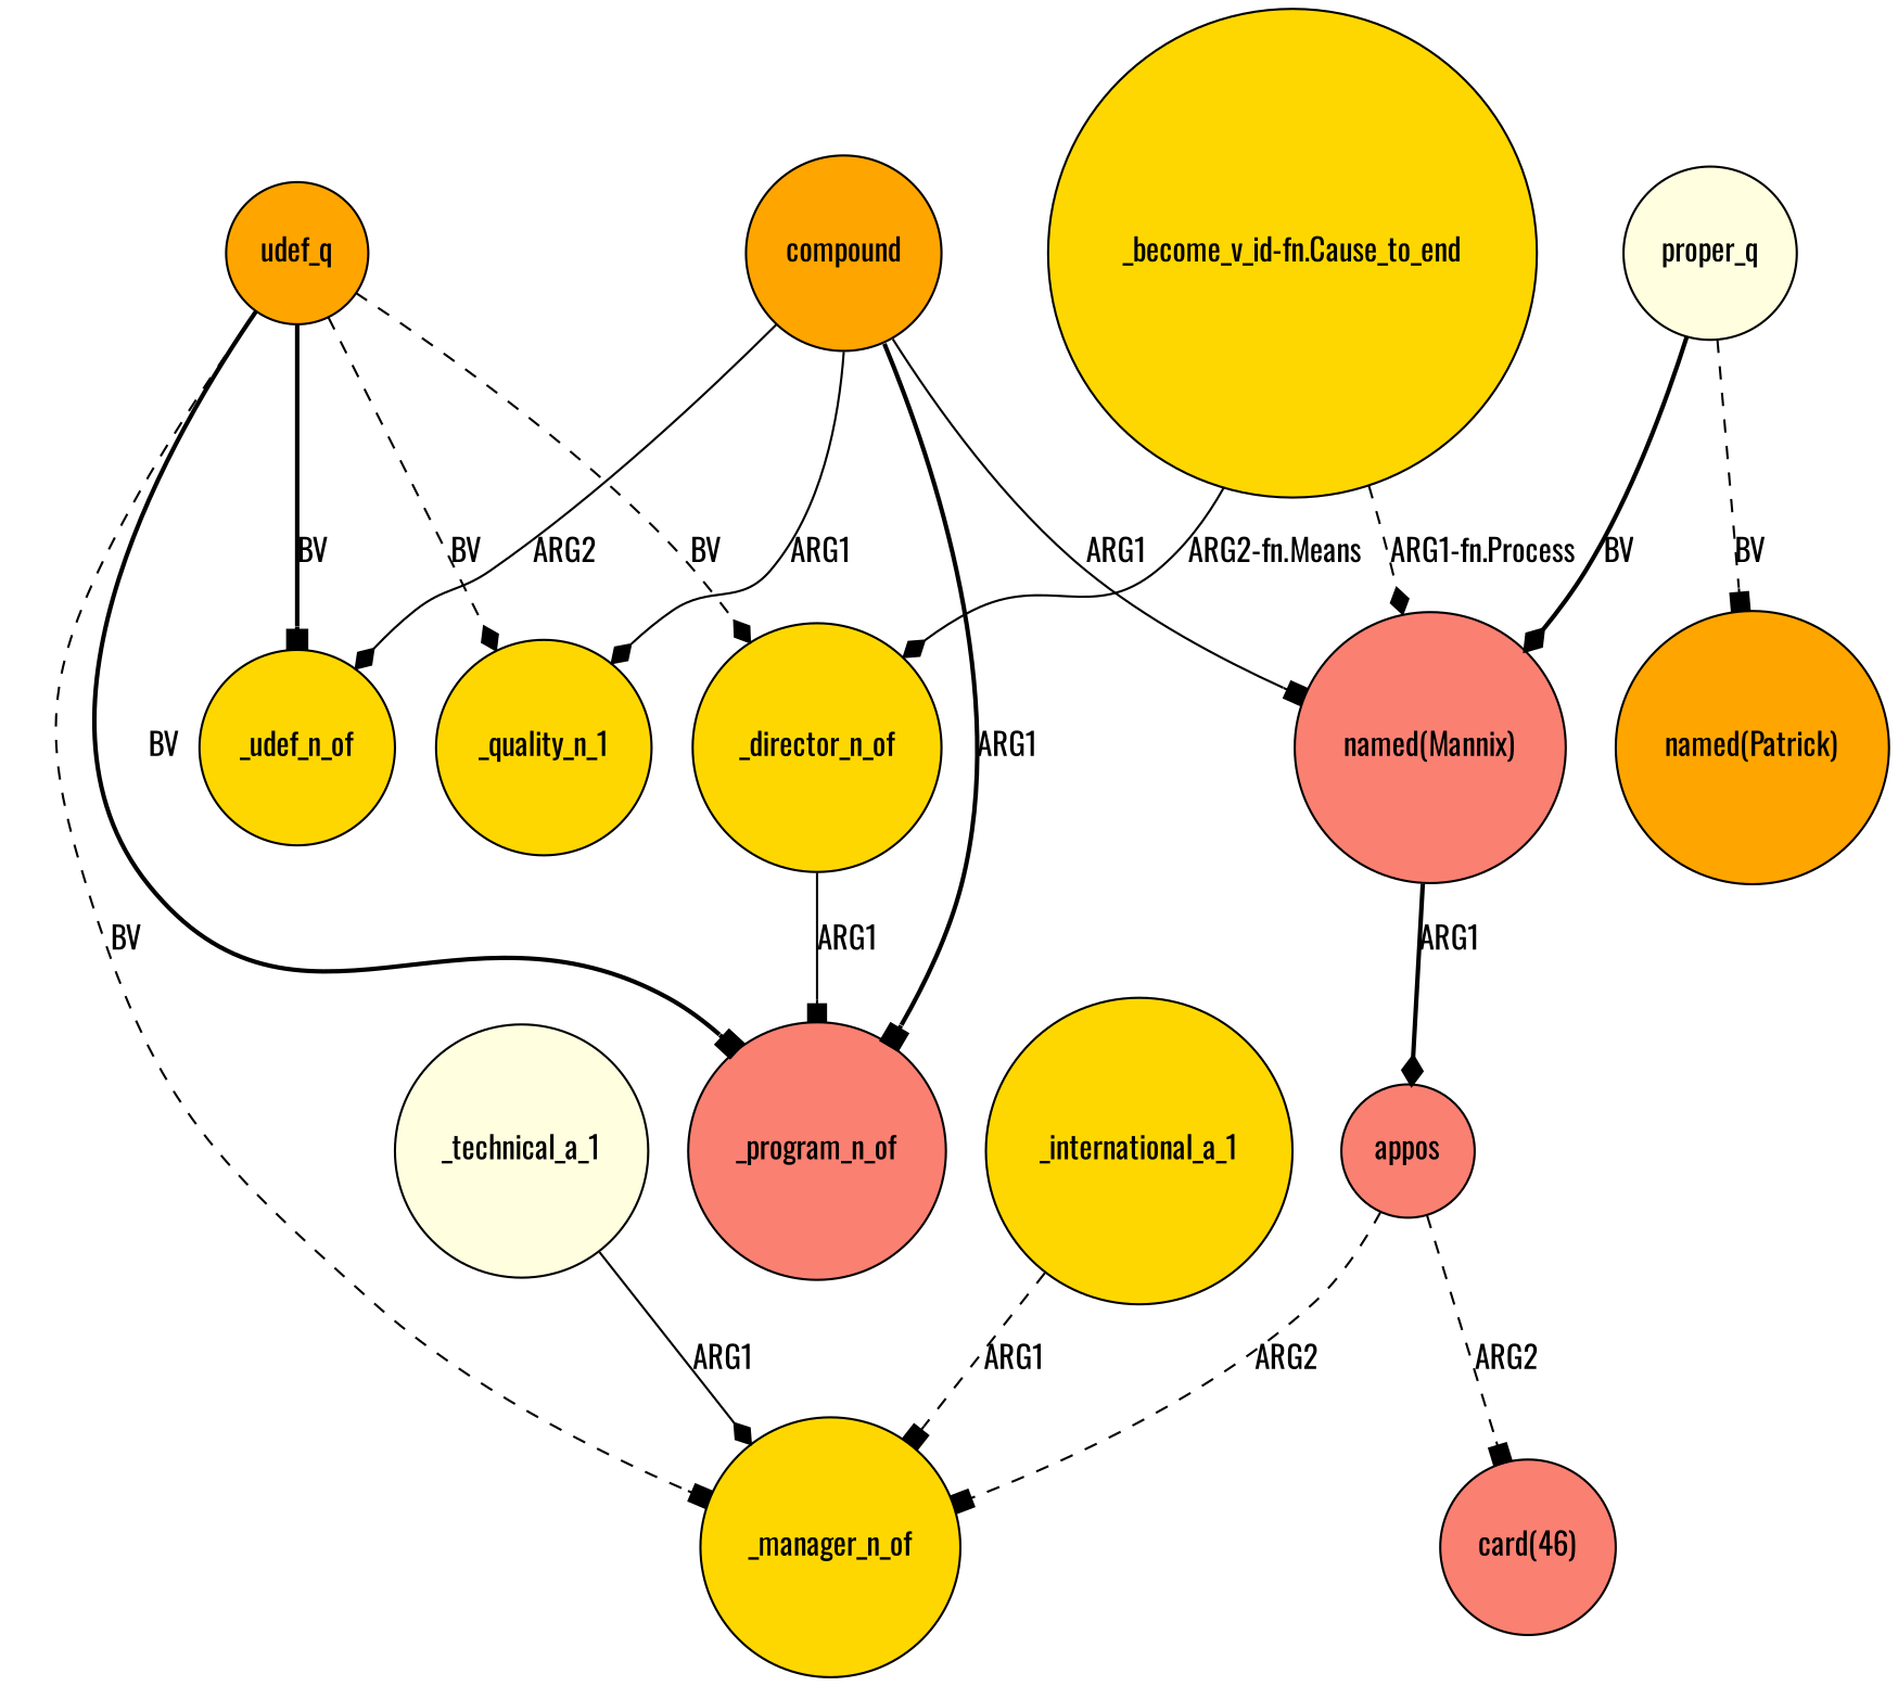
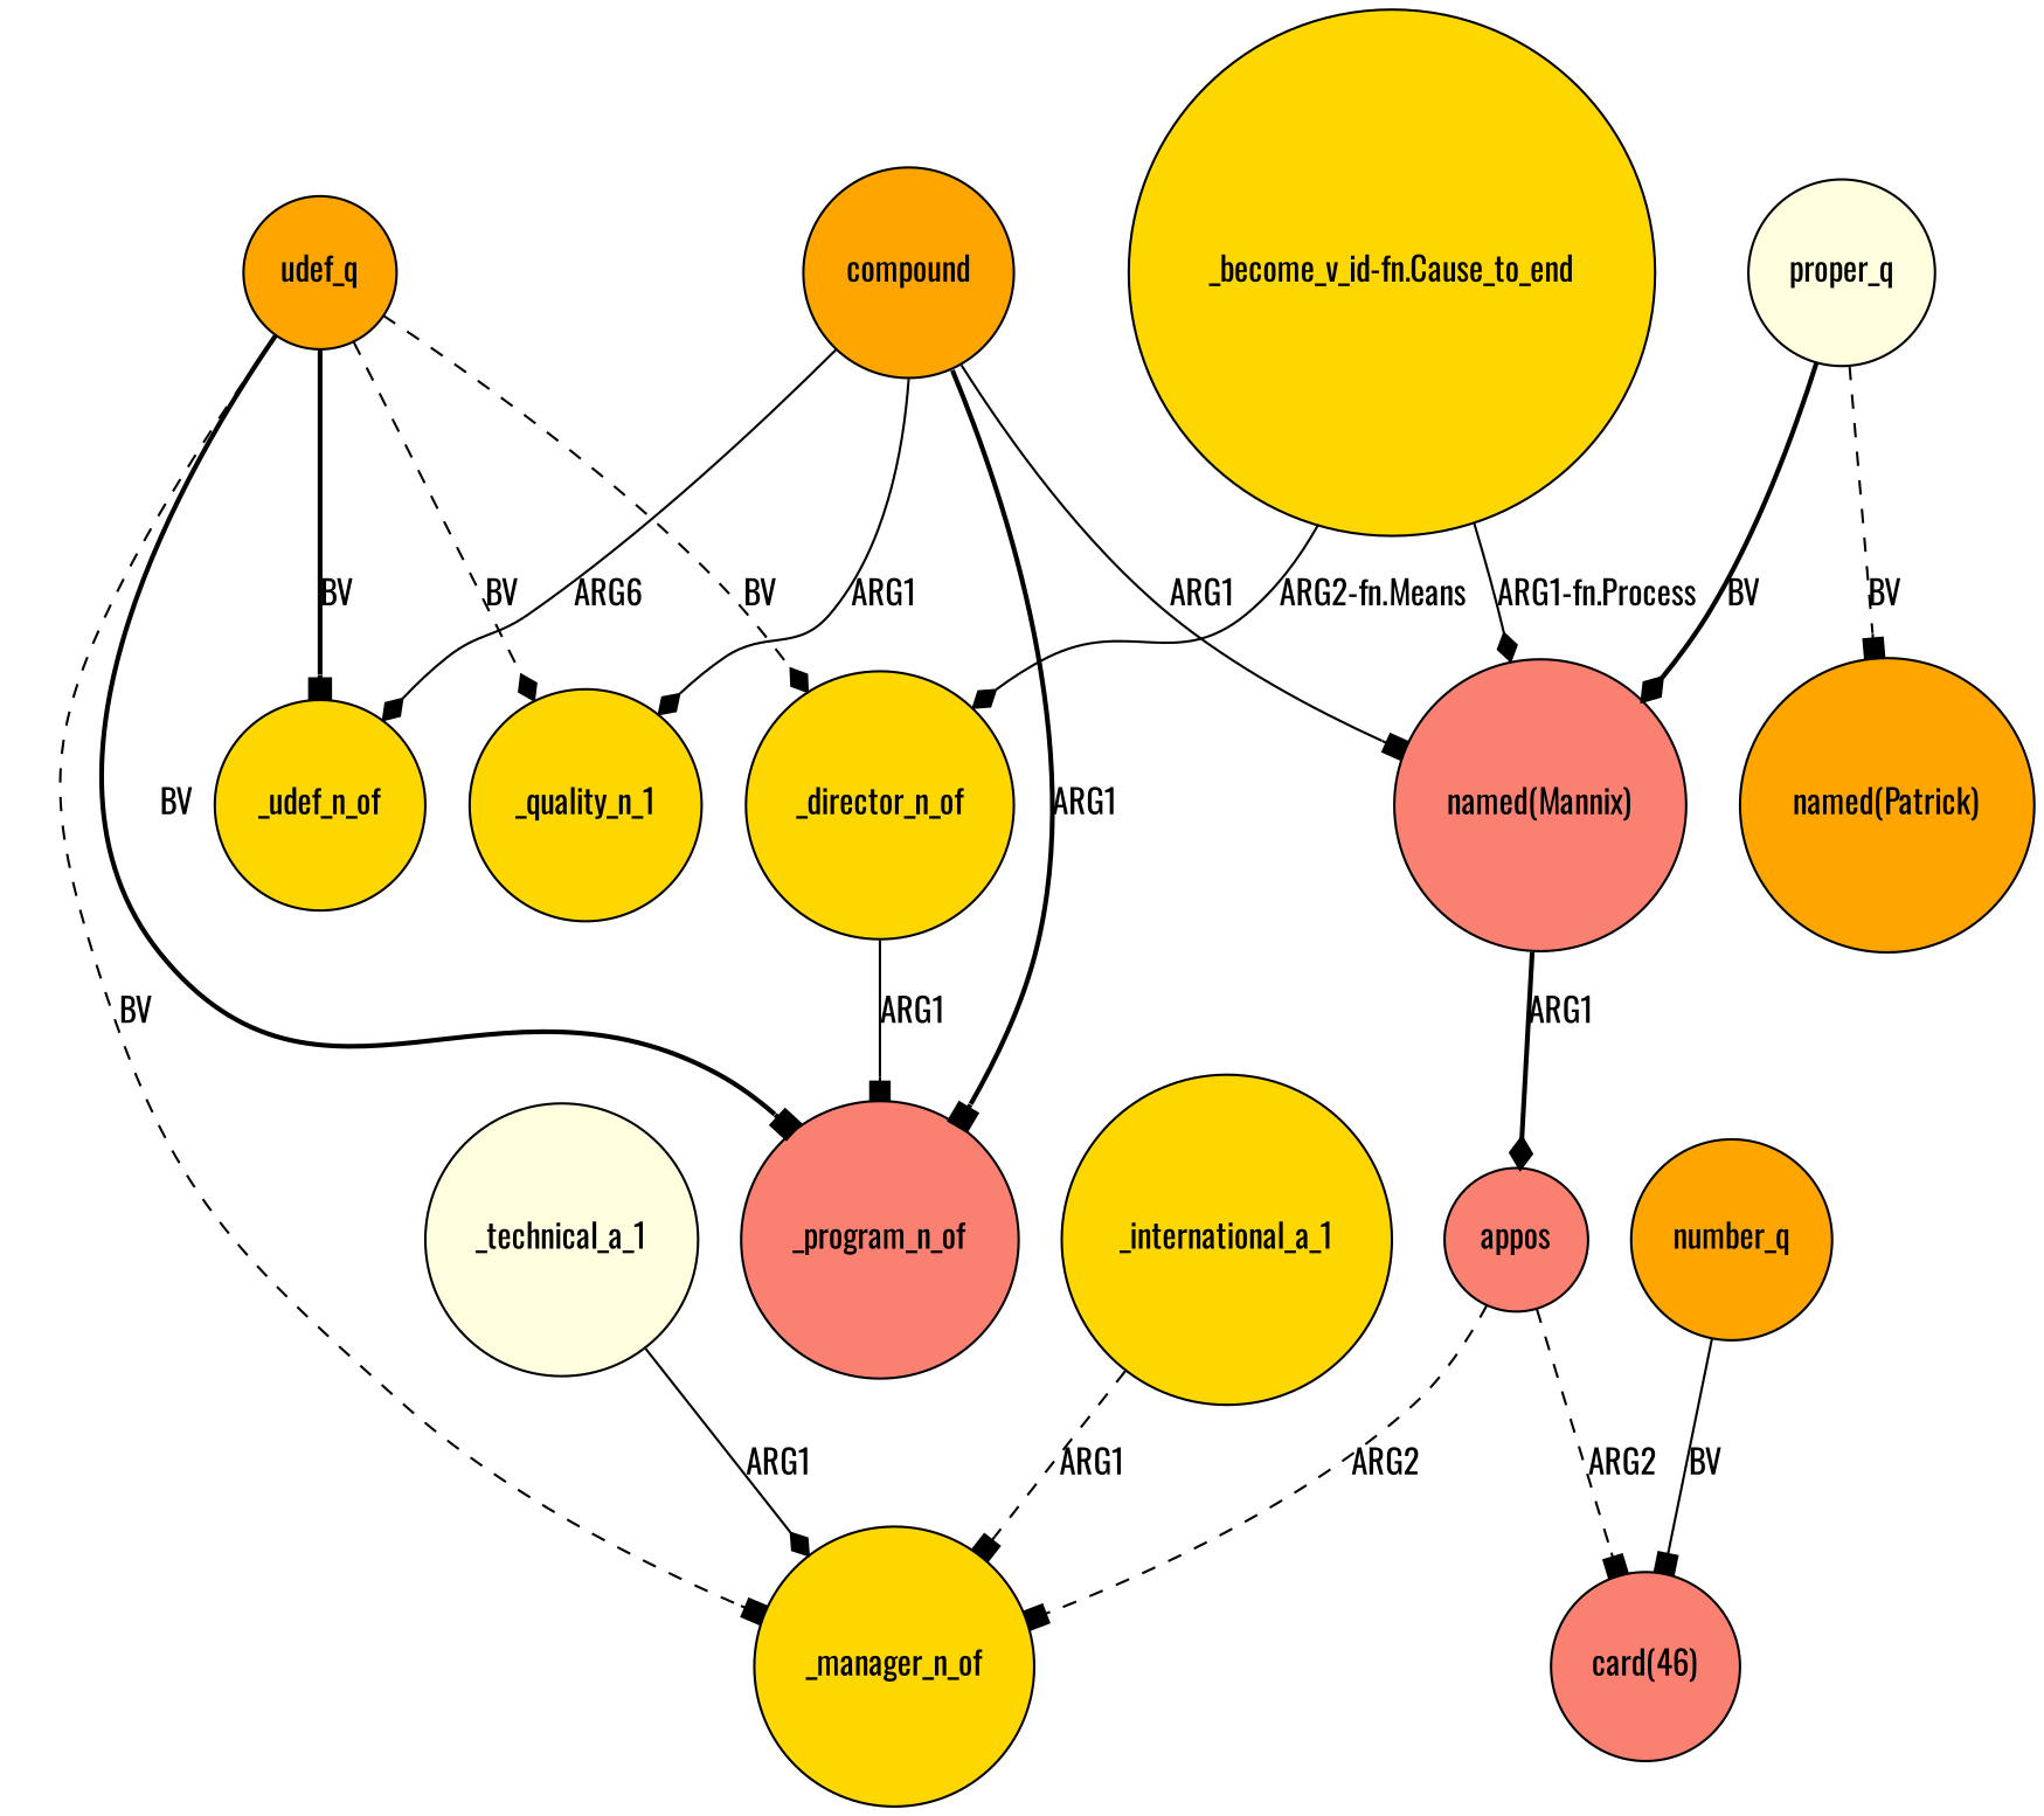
  digraph {
    fontname=Oswald
    node [fillcolor=gold fontname=Oswald shape=circle style=filled]
    edge [arrowhead=box fontname=Oswald style=solid]
    udef_q [fillcolor=orange]
    _director_n_of
    n3 [label=_udef_n_of]
    _manager_n_of
    _program_n_of [fillcolor=salmon]
    _quality_n_1
    proper_q [fillcolor=lightyellow]
    "named(Patrick)" [fillcolor=orange]
    "named(Mannix)" [fillcolor=salmon]
    appos [fillcolor=salmon]
    "_become_v_id-fn.Cause_to_end"
    compound [fillcolor=orange]
    "card(46)" [fillcolor=salmon]
    _technical_a_1 [fillcolor=lightyellow]
    _international_a_1
+   number_q [fillcolor=orange]
    udef_q -> _director_n_of [arrowhead=diamond label=BV style=dashed]
    udef_q -> n3 [label=BV style=bold]
    udef_q -> _manager_n_of [label=BV style=dashed]
    udef_q -> _program_n_of [label=BV style=bold]
    udef_q -> _quality_n_1 [arrowhead=diamond label=BV style=dashed]
    _director_n_of -> _program_n_of [label=ARG1]
    proper_q -> "named(Patrick)" [label=BV style=dashed]
    proper_q -> "named(Mannix)" [arrowhead=diamond label=BV style=bold]
    "named(Mannix)" -> appos [arrowhead=diamond label=ARG1 style=bold]
    appos -> _manager_n_of [label=ARG2 style=dashed]
    appos -> "card(46)" [label=ARG2 style=dashed]
    "_become_v_id-fn.Cause_to_end" -> _director_n_of [arrowhead=diamond label="ARG2-fn.Means"]
-   "_become_v_id-fn.Cause_to_end" -> "named(Mannix)" [arrowhead=diamond label="ARG1-fn.Process" style=dashed]
-   compound -> n3 [arrowhead=diamond label=ARG2]
+   "_become_v_id-fn.Cause_to_end" -> "named(Mannix)" [arrowhead=diamond label="ARG1-fn.Process"]
+   compound -> n3 [arrowhead=diamond label=ARG6]
    compound -> _program_n_of [label=ARG1 style=bold]
    compound -> _quality_n_1 [arrowhead=diamond label=ARG1]
    compound -> "named(Mannix)" [label=ARG1]
    _technical_a_1 -> _manager_n_of [arrowhead=diamond label=ARG1]
    _international_a_1 -> _manager_n_of [label=ARG1 style=dashed]
+   number_q -> "card(46)" [label=BV]
  }
